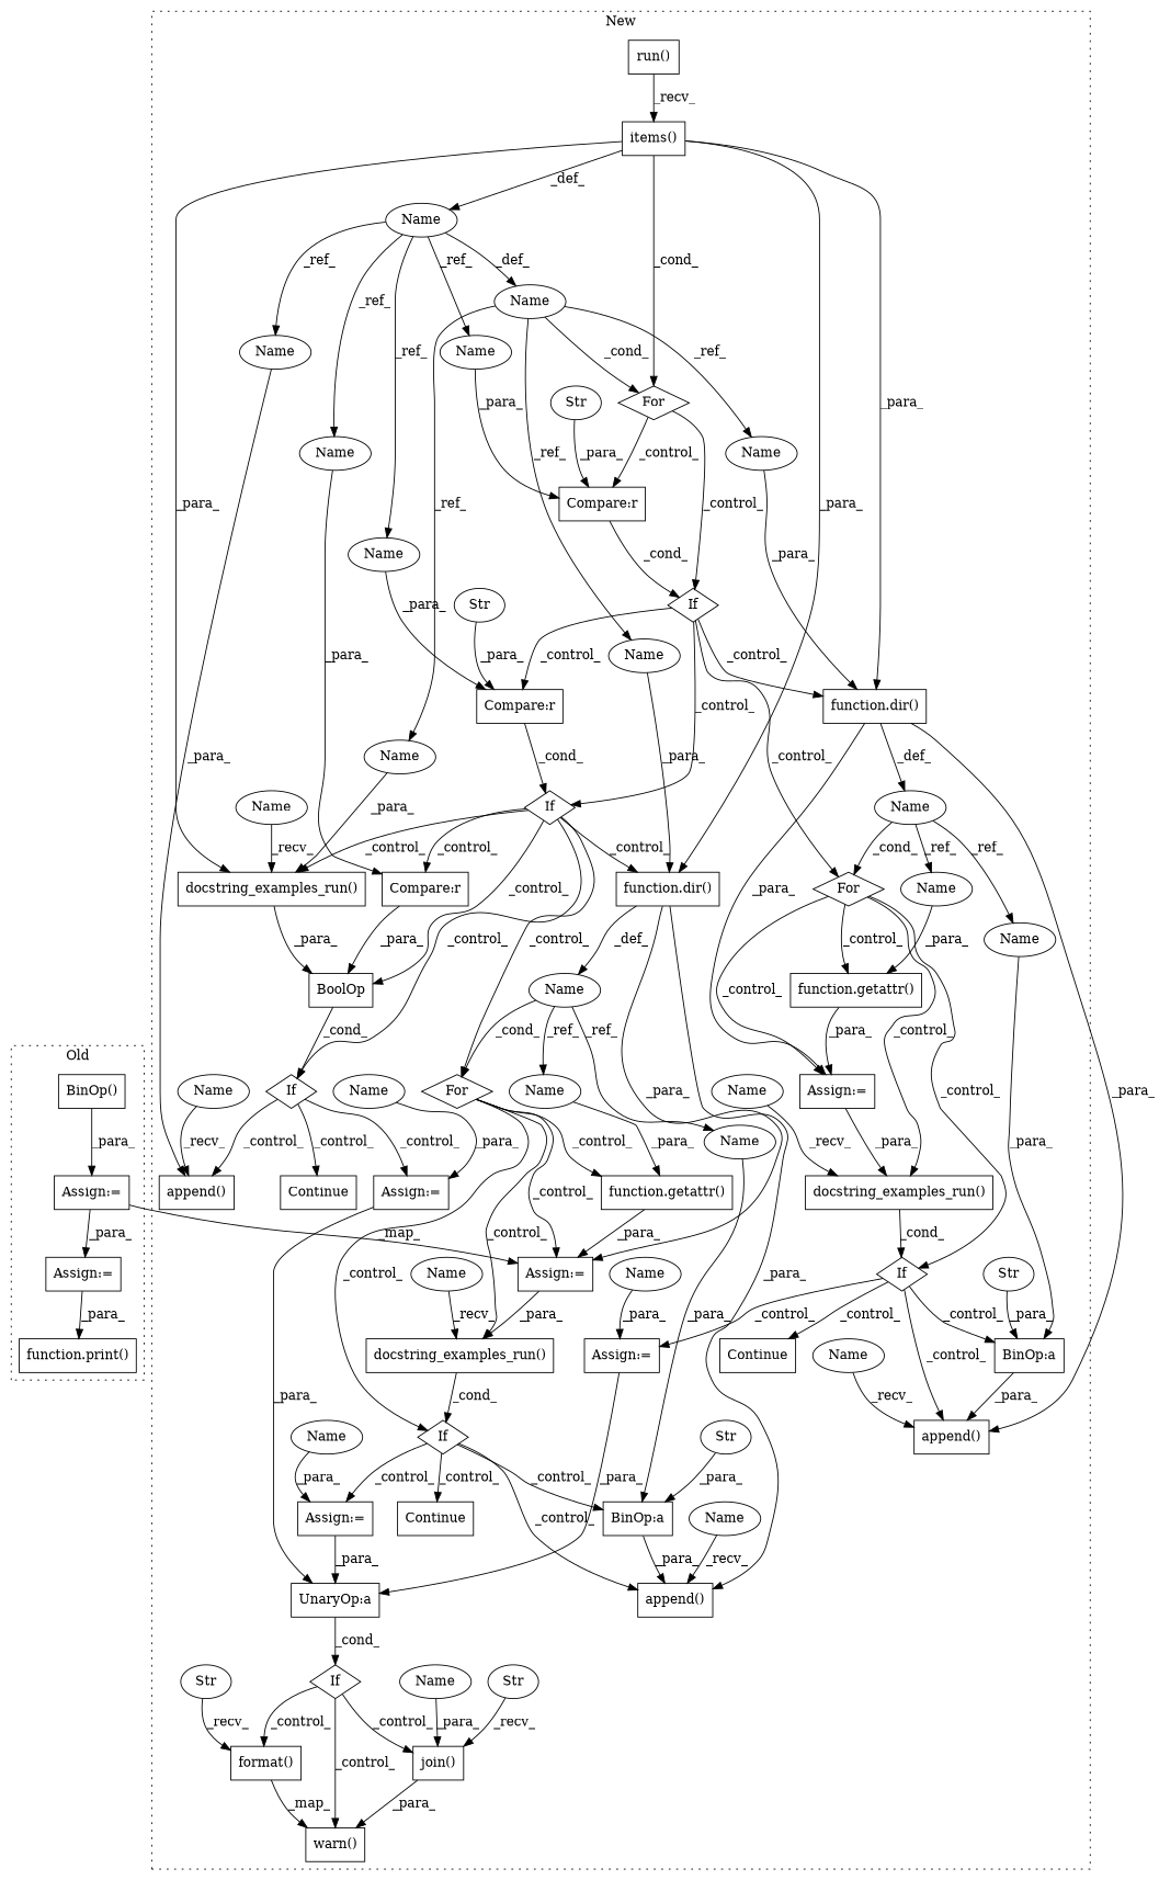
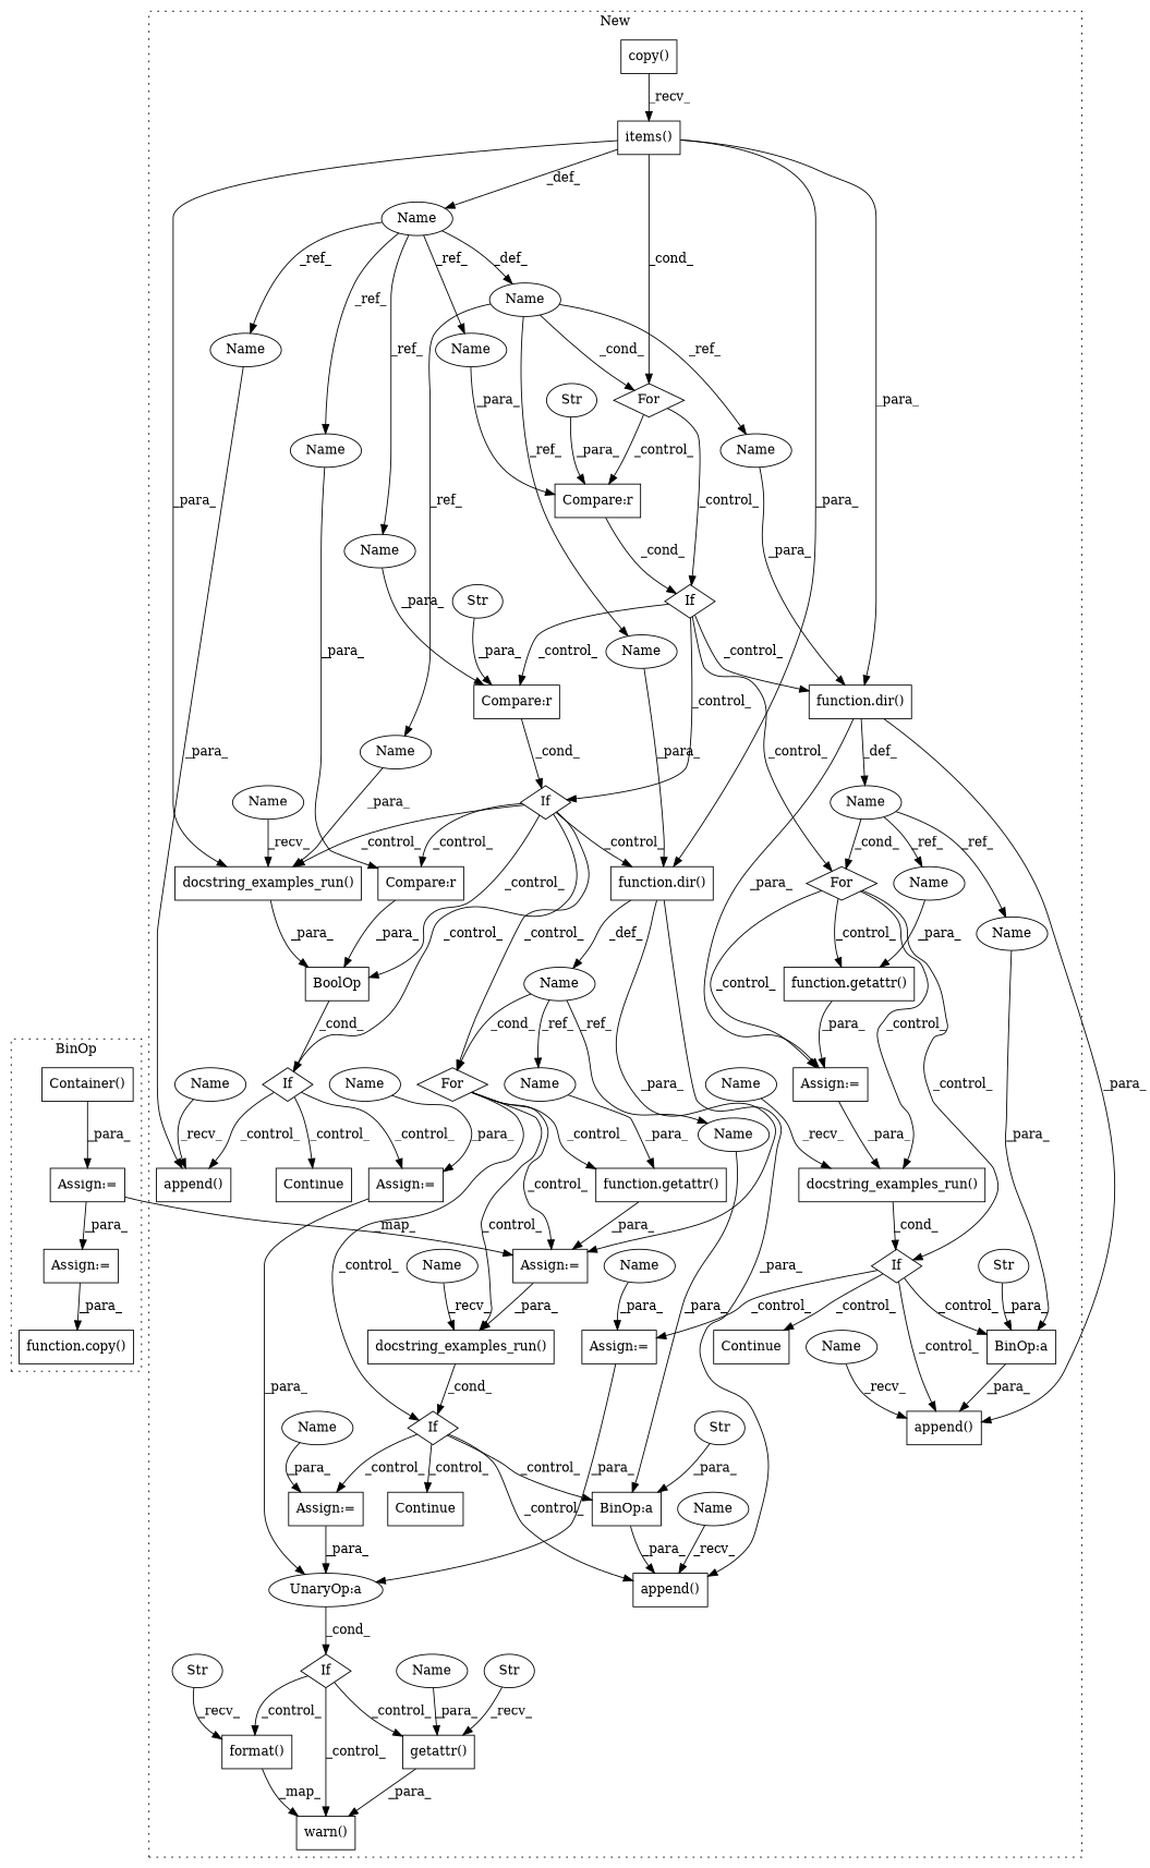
  digraph {
    node [a=87 l=3 s=1953 shape=box]
-   n1 [a=75 l=90 label="BinOp()" s=2430]
-   n2 [a=75 l="6,1" label="function.print()" s="2547,2560"]
+   n1 [a=75 l=90 label="Container()" s=2430]
+   n2 [a=75 l="6,1" label="function.copy()" s="2547,2560"]
    n3 [a=68 label="Assign:=" s=2526]
    n4 [a=68 label="Assign:=" s=2427]
    n5 [a=75 l="78,14" label="format()" s="2139,2236"]
    n6 [a=96 label=If s=2093 shape=diamond]
-   n7 [a=61 l=11 label="UnaryOp:a" s=2096]
+   n7 [a=61 l=11 label="UnaryOp:a" s=2096 shape=ellipse]
    n8 [a=66 l=53 label=Str s=2139 shape=ellipse]
-   n9 [a=75 l="10,1" label="join()" s="2217,2235"]
+   n9 [a=75 l="10,1" label="getattr()" s="2217,2235"]
    n10 [a=66 l=4 label=Str s=2217 shape=ellipse]
    n11 [a=75 l="22,10" label="warn()" s="2117,2250"]
    n12 [a=75 l="16,1" label="append()" s="2069,2086"]
    n13 [l=1 label=Name s=1242 shape=ellipse]
    n14 [a=75 l="31,1" label="docstring_examples_run()" s="1969,2001"]
    n15 [a=96 label=If s=1950 shape=diamond]
    n16 [a=72 l=49 label=BoolOp]
    n17 [a=75 l=27 label="items()" s=1247]
    n18 [a=107 l="4,10" label=For s="1235,1274" shape=diamond]
    n19 [a=40 l=12 label="Compare:r"]
    n20 [a=43 l=8 label=Continue s=2020]
-   n21 [a=75 l=19 label="run()" s=1247]
+   n21 [a=75 l=19 label="copy()" s=1247]
    n22 [l=1 label=Name s=1239 shape=ellipse]
    n23 [a=68 label="Assign:=" s=2048]
    n24 [a=96 l=0 label=If s=1604 shape=diamond]
    n25 [a=82 label="BinOp:a" s=1574]
    n26 [a=96 label=If s=1413 shape=diamond]
    n27 [a=82 label="BinOp:a" s=1907]
    n28 [a=96 label=If s=1738 shape=diamond]
    n29 [a=75 l="31,18" label="docstring_examples_run()" s="1416,1453"]
    n30 [a=96 label=If s=1284 shape=diamond]
    n31 [a=66 l=12 label=Str s=1895 shape=ellipse]
    n32 [a=66 l=8 label=Str s=1566 shape=ellipse]
    n33 [a=75 l="8,1" label="function.getattr()" s="1365,1395"]
    n34 [a=68 label="Assign:=" s=1854]
    n35 [a=75 l="8,1" label="function.getattr()" s="1686,1720"]
    n36 [a=107 l="4,18" label=For s="1313,1338" shape=diamond]
    n37 [a=75 l="31,22" label="docstring_examples_run()" s="1741,1778"]
    n38 [a=107 l="4,18" label=For s="1634,1659" shape=diamond]
    n39 [a=68 label="Assign:=" s=1683]
    n40 [a=40 l=12 label="Compare:r" s=1287]
    n41 [a=66 l=7 label=Str s=1292 shape=ellipse]
    n42 [a=40 l=16 label="Compare:r" s=1604]
    n43 [a=66 l=11 label=Str s=1609 shape=ellipse]
    n44 [a=75 l="16,1" label="append()" s="1879,1921"]
    n45 [a=43 l=8 label=Continue s=1822]
    n46 [a=75 l="16,1" label="append()" s="1550,1588"]
    n47 [a=43 l=8 label=Continue s=1493]
    n48 [l=11 label=Name s=1638 shape=ellipse]
    n49 [l=11 label=Name s=1317 shape=ellipse]
    n50 [a=75 l="4,1" label="function.dir()" s="1653,1658"]
    n51 [a=68 label="Assign:=" s=1362]
    n52 [a=75 l="4,1" label="function.dir()" s="1332,1337"]
    n53 [a=68 label="Assign:=" s=1525]
    n54 [l=8 label=Name s=1879 shape=ellipse]
    n55 [l=8 label=Name s=2227 shape=ellipse]
    n56 [l=8 label=Name s=2069 shape=ellipse]
    n57 [l=8 label=Name s=1550 shape=ellipse]
    n58 [l=7 label=Name s=1416 shape=ellipse]
    n59 [l=7 label=Name s=1741 shape=ellipse]
    n60 [l=7 label=Name s=1969 shape=ellipse]
    n61 [l=1 label=Name s=2000 shape=ellipse]
    n62 [l=1 label=Name s=1657 shape=ellipse]
    n63 [l=1 label=Name s=1336 shape=ellipse]
    n64 [l=11 label=Name s=1577 shape=ellipse]
    n65 [l=11 label=Name s=1384 shape=ellipse]
    n66 [l=5 label=Name s=2051 shape=ellipse]
    n67 [l=5 label=Name s=1528 shape=ellipse]
    n68 [l=5 label=Name s=1857 shape=ellipse]
    n69 [l=1 label=Name s=2085 shape=ellipse]
    n70 [l=1 label=Name s=1604 shape=ellipse]
    n71 [l=1 label=Name shape=ellipse]
    n72 [l=1 label=Name s=1287 shape=ellipse]
    n73 [l=11 label=Name s=1910 shape=ellipse]
    n74 [l=11 label=Name s=1709 shape=ellipse]
    subgraph cluster_1 {
-     label=Old
+     label=BinOp
      style=dotted
      n1
      n2
      n3
      n4
    }
    subgraph cluster_2 {
      label=New
      style=dotted
      n5
      n6
      n7
      n8
      n9
      n10
      n11
      n12
      n13
      n14
      n15
      n16
      n17
      n18
      n19
      n20
      n21
      n22
      n23
      n24
      n25
      n26
      n27
      n28
      n29
      n30
      n31
      n32
      n33
      n34
      n35
      n36
      n37
      n38
      n39
      n40
      n41
      n42
      n43
      n44
      n45
      n46
      n47
      n48
      n49
      n50
      n51
      n52
      n53
      n54
      n55
      n56
      n57
      n58
      n59
      n60
      n61
      n62
      n63
      n64
      n65
      n66
      n67
      n68
      n69
      n70
      n71
      n72
      n73
      n74
    }
    n1 -> n4 [label=_para_]
    n3 -> n2 [label=_para_]
    n4 -> n3 [label=_para_]
    n4 -> n39 [label=_map_]
    n5 -> n11 [label=_map_]
    n6 -> n5 [label=_control_]
    n6 -> n9 [label=_control_]
    n6 -> n11 [label=_control_]
    n7 -> n6 [label=_cond_]
    n8 -> n5 [label=_recv_]
    n9 -> n11 [label=_para_]
    n10 -> n9 [label=_recv_]
    n13 -> n18 [label=_cond_]
    n13 -> n61 [label=_ref_]
    n13 -> n62 [label=_ref_]
    n13 -> n63 [label=_ref_]
    n14 -> n16 [label=_para_]
    n15 -> n12 [label=_control_]
    n15 -> n20 [label=_control_]
    n15 -> n23 [label=_control_]
    n16 -> n15 [label=_cond_]
    n17 -> n14 [label=_para_]
    n17 -> n18 [label=_cond_]
    n17 -> n22 [label=_def_]
    n17 -> n50 [label=_para_]
    n17 -> n52 [label=_para_]
    n18 -> n30 [label=_control_]
    n18 -> n40 [label=_control_]
    n19 -> n16 [label=_para_]
    n21 -> n17 [label=_recv_]
    n22 -> n13 [label=_def_]
    n22 -> n69 [label=_ref_]
    n22 -> n70 [label=_ref_]
    n22 -> n71 [label=_ref_]
    n22 -> n72 [label=_ref_]
    n23 -> n7 [label=_para_]
    n24 -> n14 [label=_control_]
    n24 -> n15 [label=_control_]
    n24 -> n16 [label=_control_]
    n24 -> n19 [label=_control_]
    n24 -> n38 [label=_control_]
    n24 -> n50 [label=_control_]
    n25 -> n46 [label=_para_]
    n26 -> n25 [label=_control_]
    n26 -> n46 [label=_control_]
    n26 -> n47 [label=_control_]
    n26 -> n53 [label=_control_]
    n27 -> n44 [label=_para_]
    n28 -> n27 [label=_control_]
    n28 -> n34 [label=_control_]
    n28 -> n44 [label=_control_]
    n28 -> n45 [label=_control_]
    n29 -> n26 [label=_cond_]
    n30 -> n24 [label=_control_]
    n30 -> n36 [label=_control_]
    n30 -> n42 [label=_control_]
    n30 -> n52 [label=_control_]
    n31 -> n27 [label=_para_]
    n32 -> n25 [label=_para_]
    n33 -> n51 [label=_para_]
    n34 -> n7 [label=_para_]
    n35 -> n39 [label=_para_]
    n36 -> n26 [label=_control_]
    n36 -> n29 [label=_control_]
    n36 -> n33 [label=_control_]
    n36 -> n51 [label=_control_]
    n37 -> n28 [label=_cond_]
    n38 -> n28 [label=_control_]
    n38 -> n35 [label=_control_]
    n38 -> n37 [label=_control_]
    n38 -> n39 [label=_control_]
    n39 -> n37 [label=_para_]
    n40 -> n30 [label=_cond_]
    n41 -> n40 [label=_para_]
    n42 -> n24 [label=_cond_]
    n43 -> n42 [label=_para_]
    n48 -> n38 [label=_cond_]
    n48 -> n73 [label=_ref_]
    n48 -> n74 [label=_ref_]
    n49 -> n36 [label=_cond_]
    n49 -> n64 [label=_ref_]
    n49 -> n65 [label=_ref_]
    n50 -> n39 [label=_para_]
    n50 -> n44 [label=_para_]
    n50 -> n48 [label=_def_]
    n51 -> n29 [label=_para_]
    n52 -> n46 [label=_para_]
    n52 -> n49 [label=_def_]
    n52 -> n51 [label=_para_]
    n53 -> n7 [label=_para_]
    n54 -> n44 [label=_recv_]
    n55 -> n9 [label=_para_]
    n56 -> n12 [label=_recv_]
    n57 -> n46 [label=_recv_]
    n58 -> n29 [label=_recv_]
    n59 -> n37 [label=_recv_]
    n60 -> n14 [label=_recv_]
    n61 -> n14 [label=_para_]
    n62 -> n50 [label=_para_]
    n63 -> n52 [label=_para_]
    n64 -> n25 [label=_para_]
    n65 -> n33 [label=_para_]
    n66 -> n23 [label=_para_]
    n67 -> n53 [label=_para_]
    n68 -> n34 [label=_para_]
    n69 -> n12 [label=_para_]
    n70 -> n42 [label=_para_]
    n71 -> n19 [label=_para_]
    n72 -> n40 [label=_para_]
    n73 -> n27 [label=_para_]
    n74 -> n35 [label=_para_]
  }
